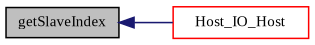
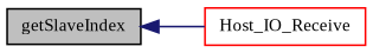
  digraph {
    rankdir=LR
    fontname="Liberation Serif"
    node [fontname="Liberation Serif" fontsize=10 shape=record style=filled]
    n1 [color=black fillcolor=grey75 fontcolor=black height=0.2 label=getSlaveIndex width=0.4]
-   n2 [color=red fillcolor=white height=0.2 label=Host_IO_Host width=0.4]
+   n2 [color=red fillcolor=white height=0.2 label=Host_IO_Receive width=0.4]
    n1 -> n2 [color=midnightblue dir=back fontname="Liberation Serif" fontsize=10 labelfontname=Helvetica labelfontsize=10 style=solid]
  }
